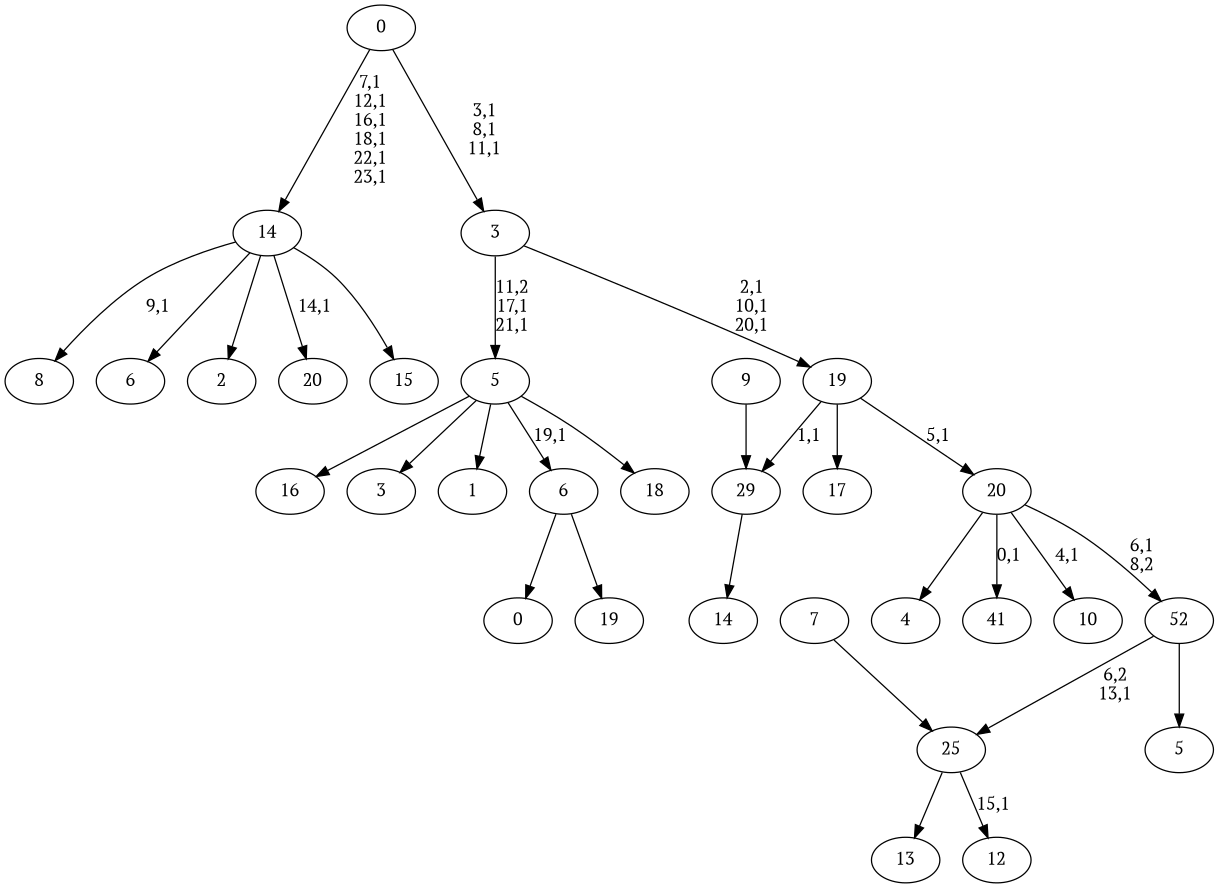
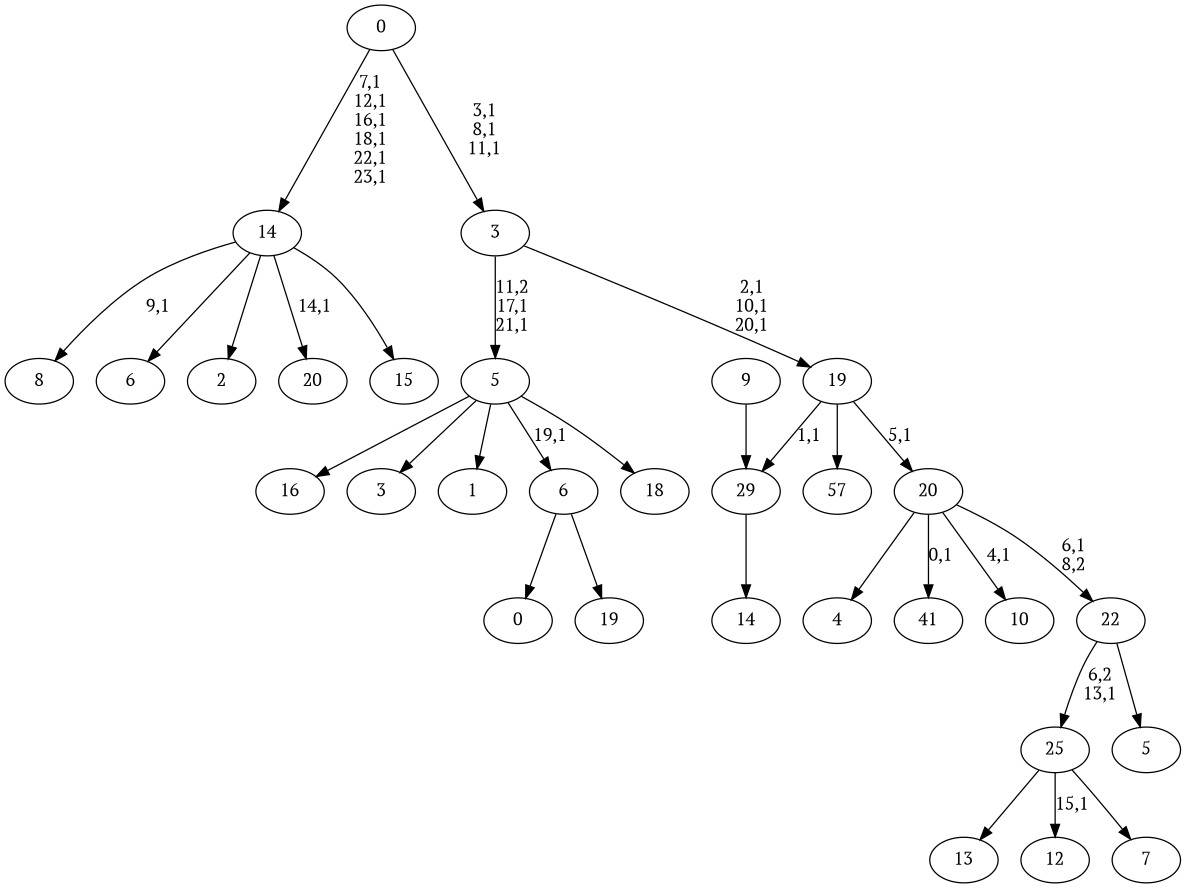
  digraph {
    fontname="PT Serif"
    node [fontname="PT Serif"]
    edge [fontname="PT Serif"]
    n1 [label=20]
    n2 [label=19]
    n3 [label=18]
-   n4 [label=17]
+   n4 [label=57]
    n5 [label=16]
    n6 [label=15]
    n7 [label=14]
    n8 [label=13]
    n9 [label=12]
    n10 [label=41]
    n11 [label=10]
    n12 [label=9]
    29
    n14 [label=8]
    n15 [label=7]
    25
    n17 [label=6]
    n18 [label=5]
-   22 [label=52]
+   22
    n20 [label=4]
    20
    19
    n23 [label=3]
    n24 [label=2]
    14
    n26 [label=1]
    n27 [label=0]
    6
    5
    3
    0
    n12 -> 29
    29 -> n7
    25 -> n8
    25 -> n9 [label="15,1"]
-   n15 -> 25
+   25 -> n15
    22 -> 25 [label="6,2\n13,1"]
    22 -> n18
    20 -> n10 [label="0,1"]
    20 -> n11 [label="4,1"]
    20 -> 22 [label="6,1\n8,2"]
    20 -> n20
    19 -> n4
    19 -> 29 [label="1,1"]
    19 -> 20 [label="5,1"]
    14 -> n1 [label="14,1"]
    14 -> n6
    14 -> n14 [label="9,1"]
    14 -> n17
    14 -> n24
    6 -> n2
    6 -> n27
    5 -> n3
    5 -> n5
    5 -> n23
    5 -> n26
    5 -> 6 [label="19,1"]
    3 -> 19 [label="2,1\n10,1\n20,1"]
    3 -> 5 [label="11,2\n17,1\n21,1"]
    0 -> 14 [label="7,1\n12,1\n16,1\n18,1\n22,1\n23,1"]
    0 -> 3 [label="3,1\n8,1\n11,1"]
  }
